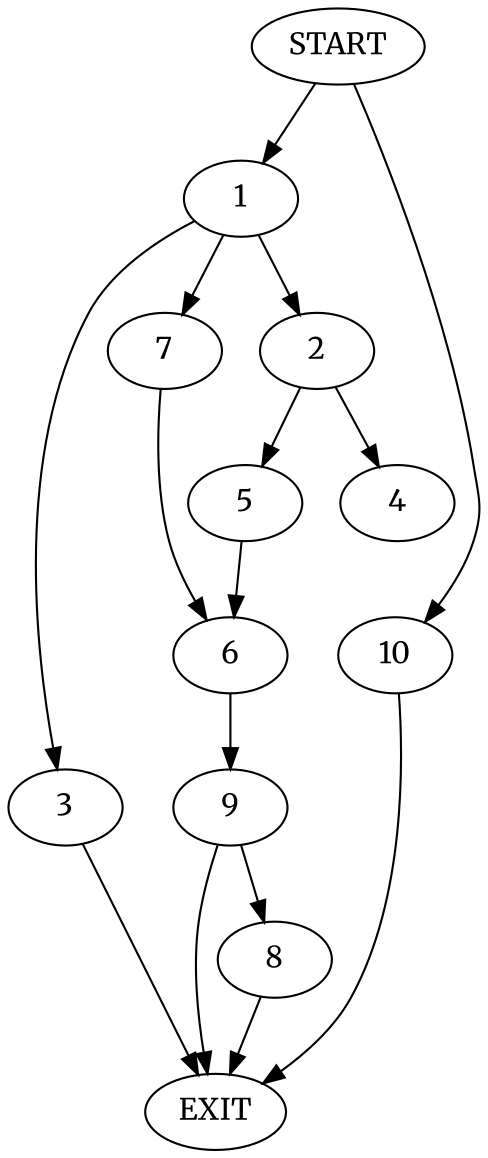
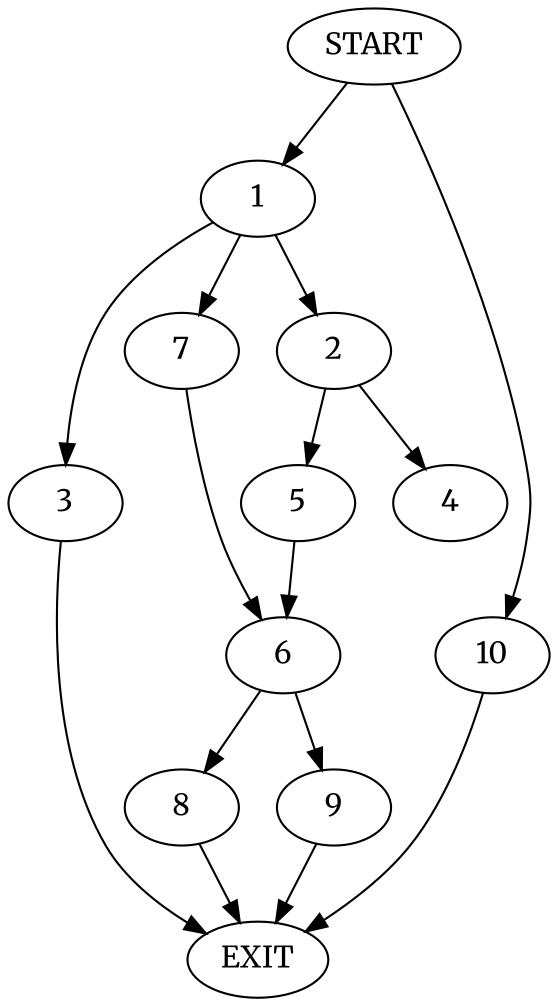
  digraph {
    fontname=Merriweather
    node [fontname=Merriweather]
    edge [fontname=Merriweather]
    n1 [label=START]
    1
    10
    2
    3
    7
    n7 [label=EXIT]
    4
    5
    6
    8
    9
    n1 -> 1
    n1 -> 10
    1 -> 2
    1 -> 3
    1 -> 7
    10 -> n7
    2 -> 4
    2 -> 5
    3 -> n7
    7 -> 6
    5 -> 6
-   9 -> 8
+   6 -> 8
    6 -> 9
    8 -> n7
    9 -> n7
  }
